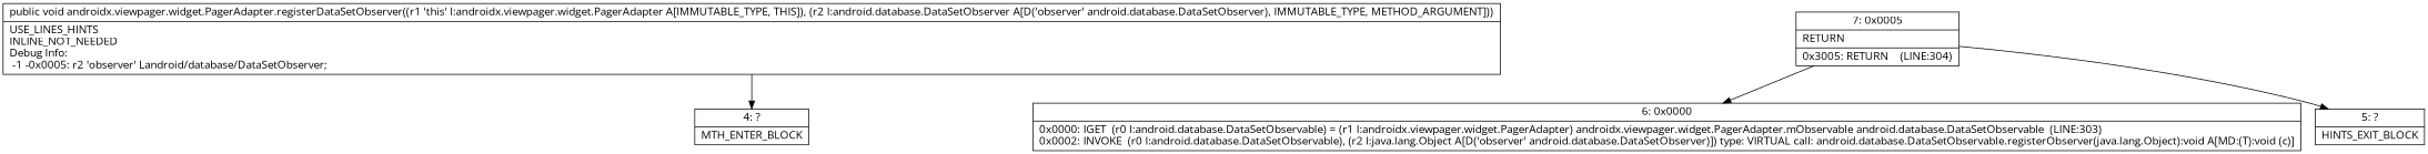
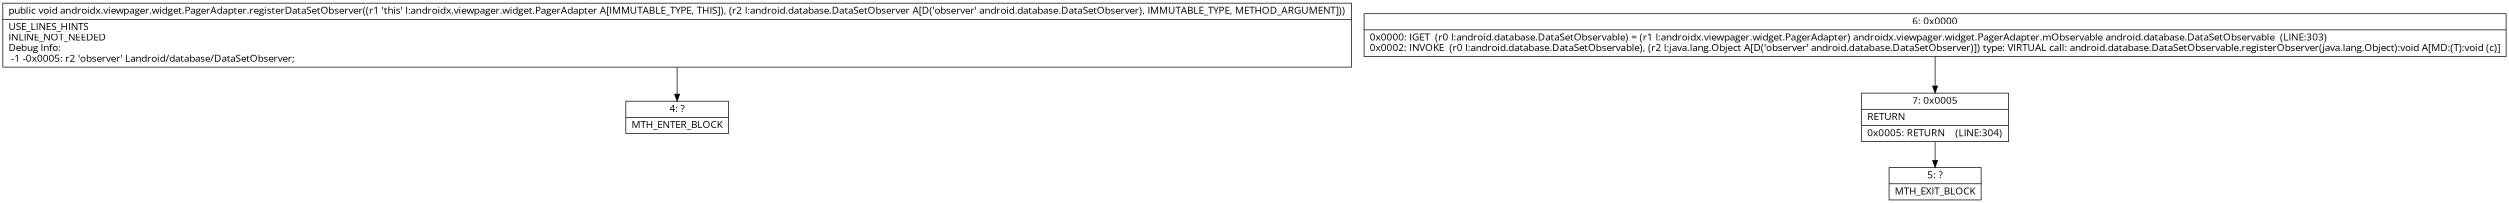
  digraph {
    fontname="Open Sans"
    node [fontname="Open Sans" shape=record]
    edge [fontname="Open Sans"]
    n1 [label="{4\:\ ?|MTH_ENTER_BLOCK\l}"]
    n2 [label="{6\:\ 0x0000|0x0000: IGET  (r0 I:android.database.DataSetObservable) = (r1 I:androidx.viewpager.widget.PagerAdapter) androidx.viewpager.widget.PagerAdapter.mObservable android.database.DataSetObservable  (LINE:303)\l0x0002: INVOKE  (r0 I:android.database.DataSetObservable), (r2 I:java.lang.Object A[D('observer' android.database.DataSetObserver)]) type: VIRTUAL call: android.database.DataSetObservable.registerObserver(java.lang.Object):void A[MD:(T):void (c)]\l}"]
-   n3 [label="{7\:\ 0x0005|RETURN\l|0x3005: RETURN    (LINE:304)\l}"]
-   n4 [label="{5\:\ ?|HINTS_EXIT_BLOCK\l}"]
+   n3 [label="{7\:\ 0x0005|RETURN\l|0x0005: RETURN    (LINE:304)\l}"]
+   n4 [label="{5\:\ ?|MTH_EXIT_BLOCK\l}"]
    n5 [label="{public void androidx.viewpager.widget.PagerAdapter.registerDataSetObserver((r1 'this' I:androidx.viewpager.widget.PagerAdapter A[IMMUTABLE_TYPE, THIS]), (r2 I:android.database.DataSetObserver A[D('observer' android.database.DataSetObserver), IMMUTABLE_TYPE, METHOD_ARGUMENT]))  | USE_LINES_HINTS\lINLINE_NOT_NEEDED\lDebug Info:\l  \-1 \-0x0005: r2 'observer' Landroid\/database\/DataSetObserver;\l}"]
-   n3 -> n2
+   n2 -> n3
    n3 -> n4
    n5 -> n1
  }
